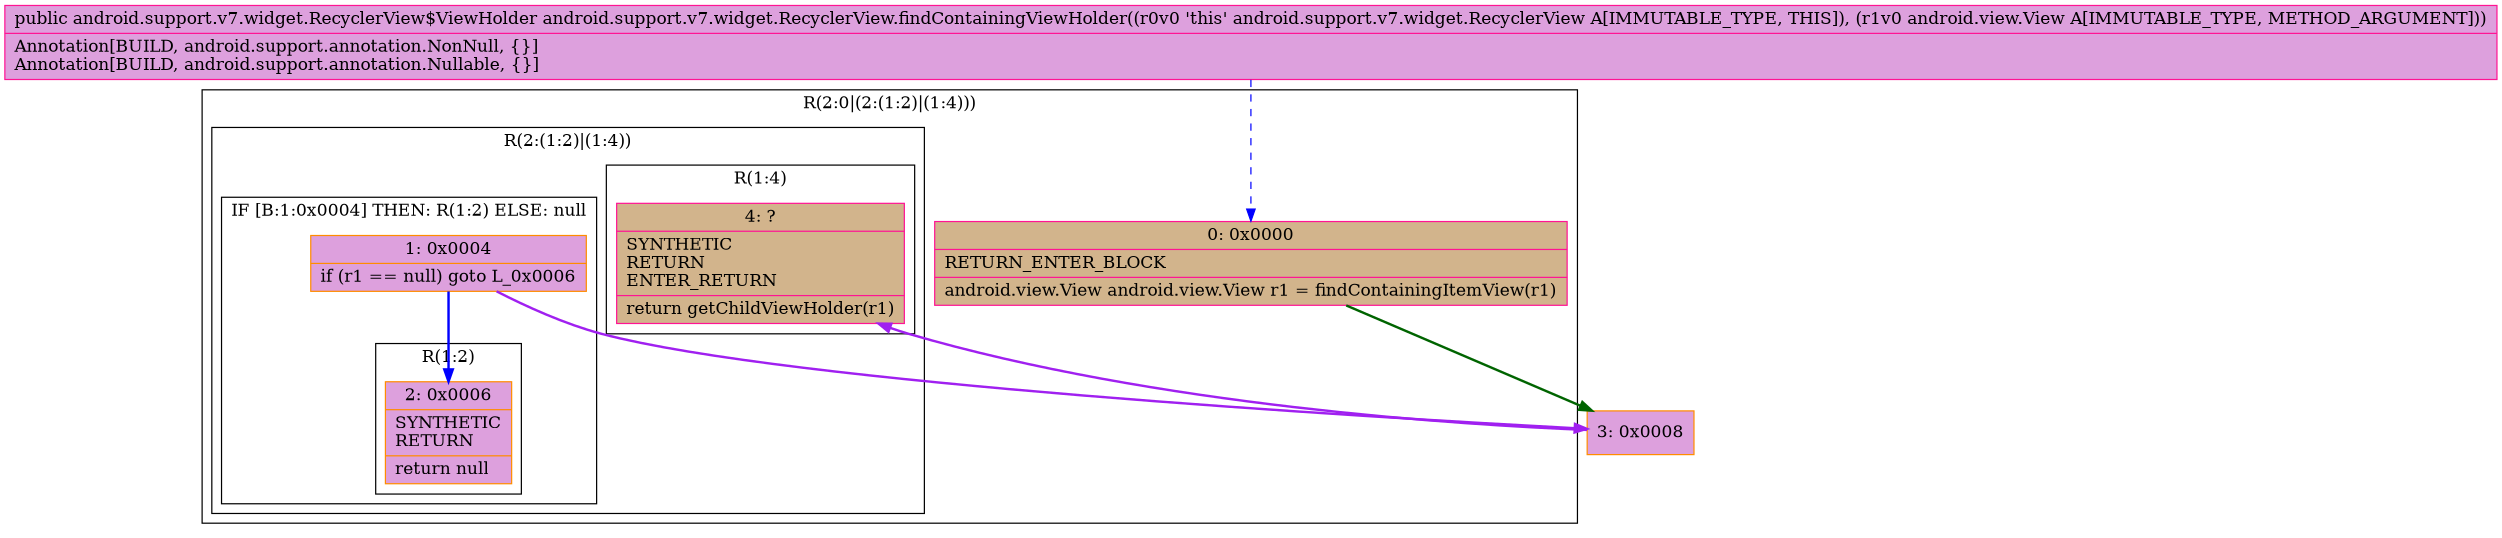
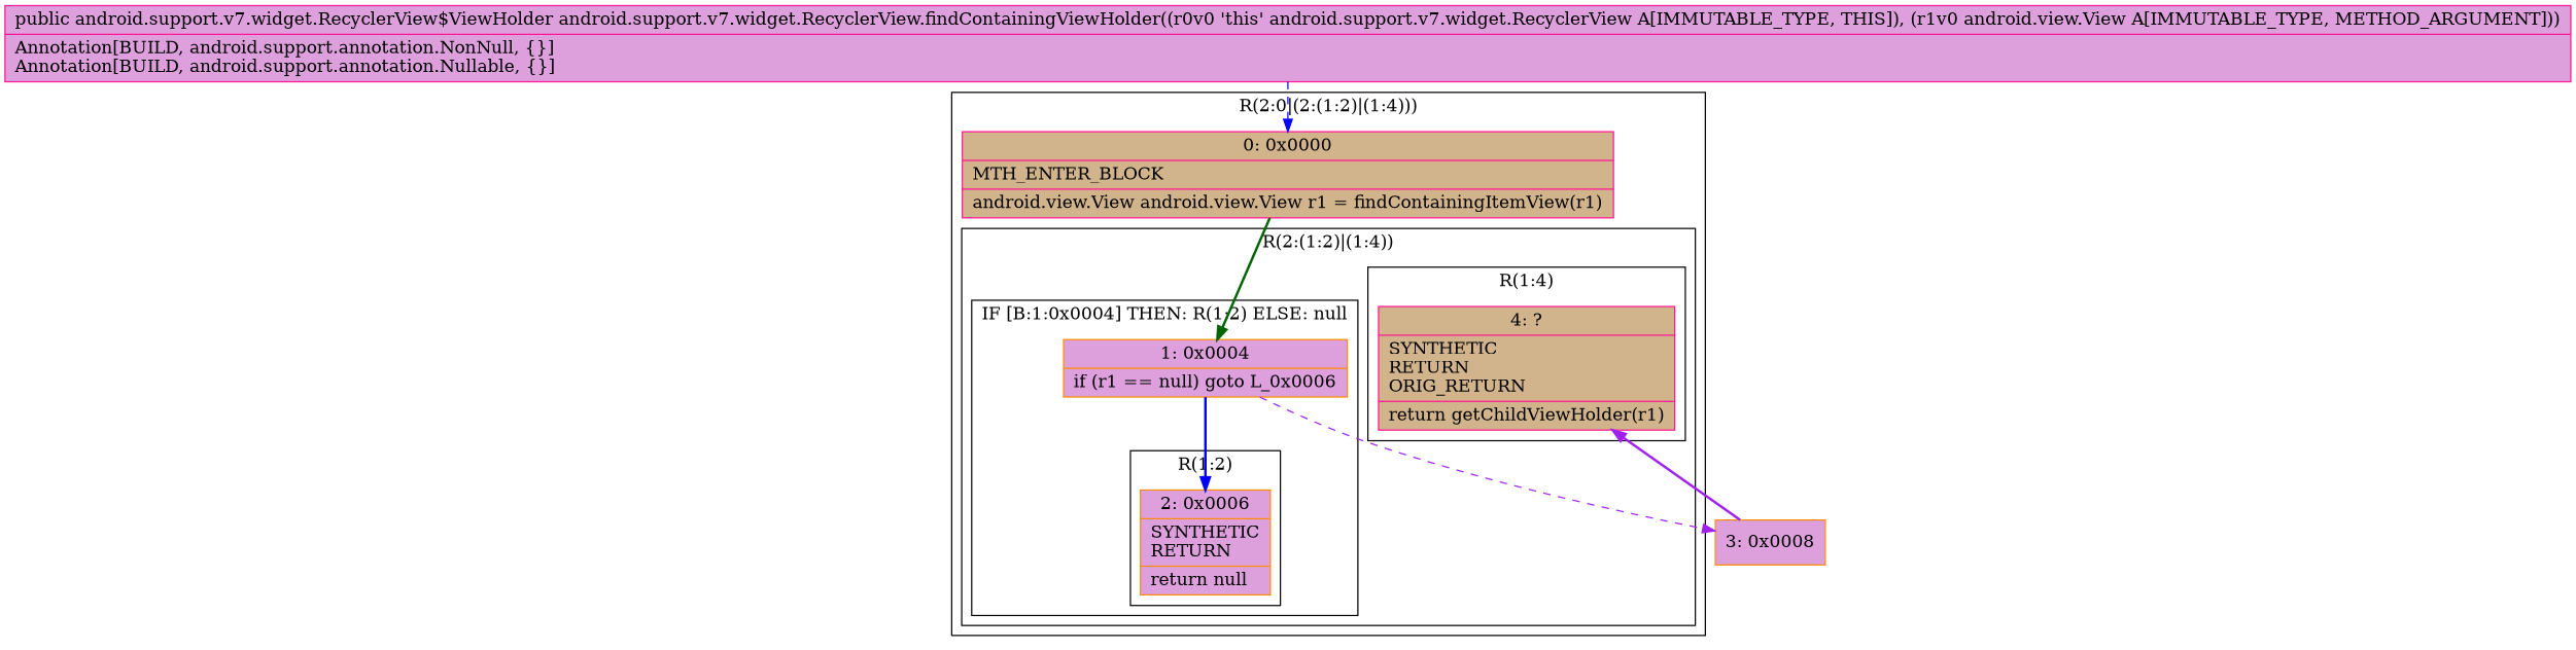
  digraph {
    node [color=darkorange fillcolor=plum shape=record style=filled]
    edge [color=blue style=bold]
    n1 [label="{2\:\ 0x0006|SYNTHETIC\lRETURN\l|return null\l}"]
    n2 [label="{1\:\ 0x0004|if (r1 == null) goto L_0x0006\l}"]
-   n3 [color=deeppink fillcolor=tan label="{4\:\ ?|SYNTHETIC\lRETURN\lENTER_RETURN\l|return getChildViewHolder(r1)\l}"]
-   n4 [color=deeppink fillcolor=tan label="{0\:\ 0x0000|RETURN_ENTER_BLOCK\l|android.view.View android.view.View r1 = findContainingItemView(r1)\l}"]
+   n3 [color=deeppink fillcolor=tan label="{4\:\ ?|SYNTHETIC\lRETURN\lORIG_RETURN\l|return getChildViewHolder(r1)\l}"]
+   n4 [color=deeppink fillcolor=tan label="{0\:\ 0x0000|MTH_ENTER_BLOCK\l|android.view.View android.view.View r1 = findContainingItemView(r1)\l}"]
    n5 [label="{3\:\ 0x0008}"]
    n6 [color=deeppink label="{public android.support.v7.widget.RecyclerView$ViewHolder android.support.v7.widget.RecyclerView.findContainingViewHolder((r0v0 'this' android.support.v7.widget.RecyclerView A[IMMUTABLE_TYPE, THIS]), (r1v0 android.view.View A[IMMUTABLE_TYPE, METHOD_ARGUMENT]))  | Annotation[BUILD, android.support.annotation.NonNull, \{\}]\lAnnotation[BUILD, android.support.annotation.Nullable, \{\}]\l}"]
    subgraph cluster_1 {
      label="R(2:0|(2:(1:2)|(1:4)))"
      n4
      subgraph cluster_2 {
        label="R(2:(1:2)|(1:4))"
        subgraph cluster_3 {
          label="IF [B:1:0x0004] THEN: R(1:2) ELSE: null"
          n2
          subgraph cluster_4 {
            label="R(1:2)"
            n1
          }
        }
        subgraph cluster_5 {
          label="R(1:4)"
          n3
        }
      }
    }
    n2 -> n1
-   n2 -> n5 [color=purple]
-   n4 -> n5 [color=darkgreen]
+   n2 -> n5 [color=purple style=dashed]
+   n4 -> n2 [color=darkgreen]
    n5 -> n3 [color=purple]
    n6 -> n4 [style=dashed]
  }
